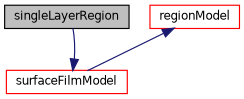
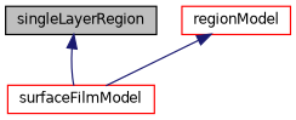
  digraph {
    fontname="DejaVu Sans"
    node [color=red fontname="DejaVu Sans" fontsize=10 shape=record]
    edge [color=midnightblue dir=back fontname="DejaVu Sans" fontsize=10 labelfontname=FreeSans labelfontsize=10 style=solid]
    n1 [color=black fillcolor=grey75 fontcolor=black height=0.2 label=singleLayerRegion style=filled width=0.4]
    n2 [height=0.2 label=surfaceFilmModel width=0.4]
    n3 [height=0.2 label=regionModel width=0.4]
-   n2 -> n1
+   n1 -> n2
    n3 -> n2
  }
